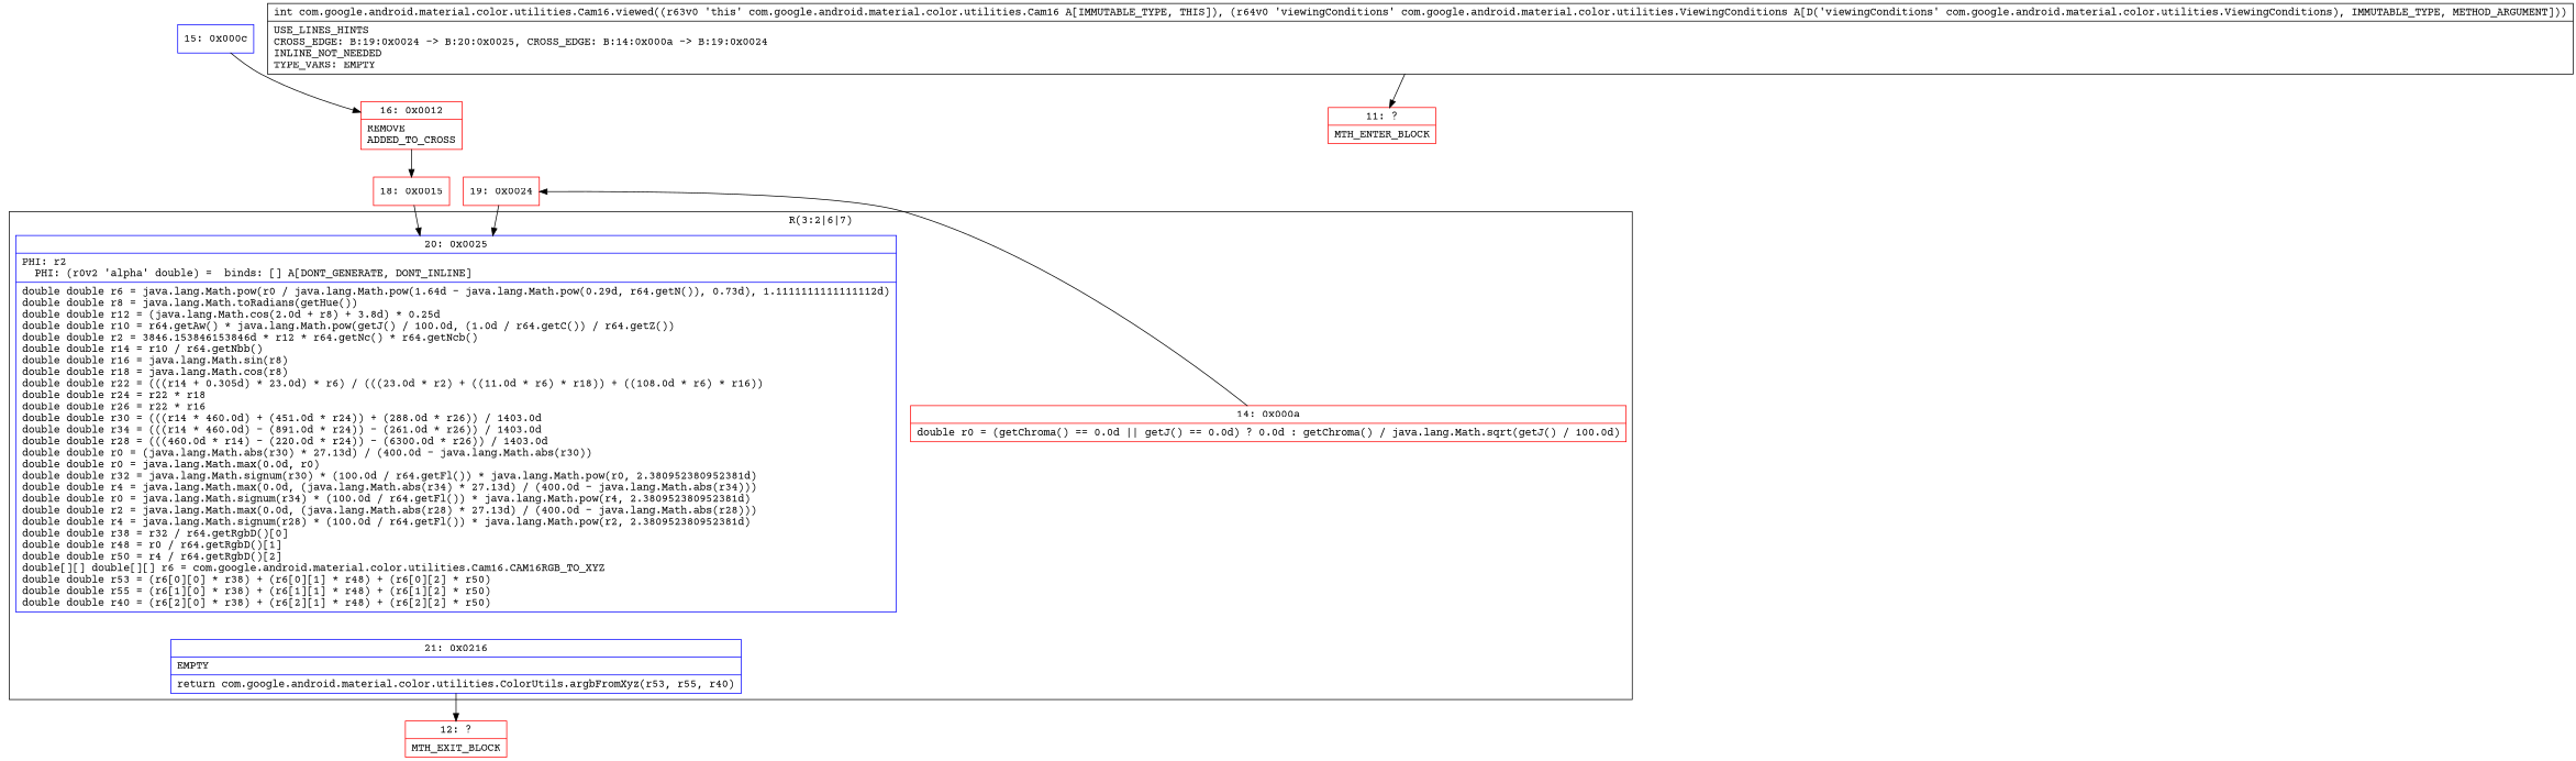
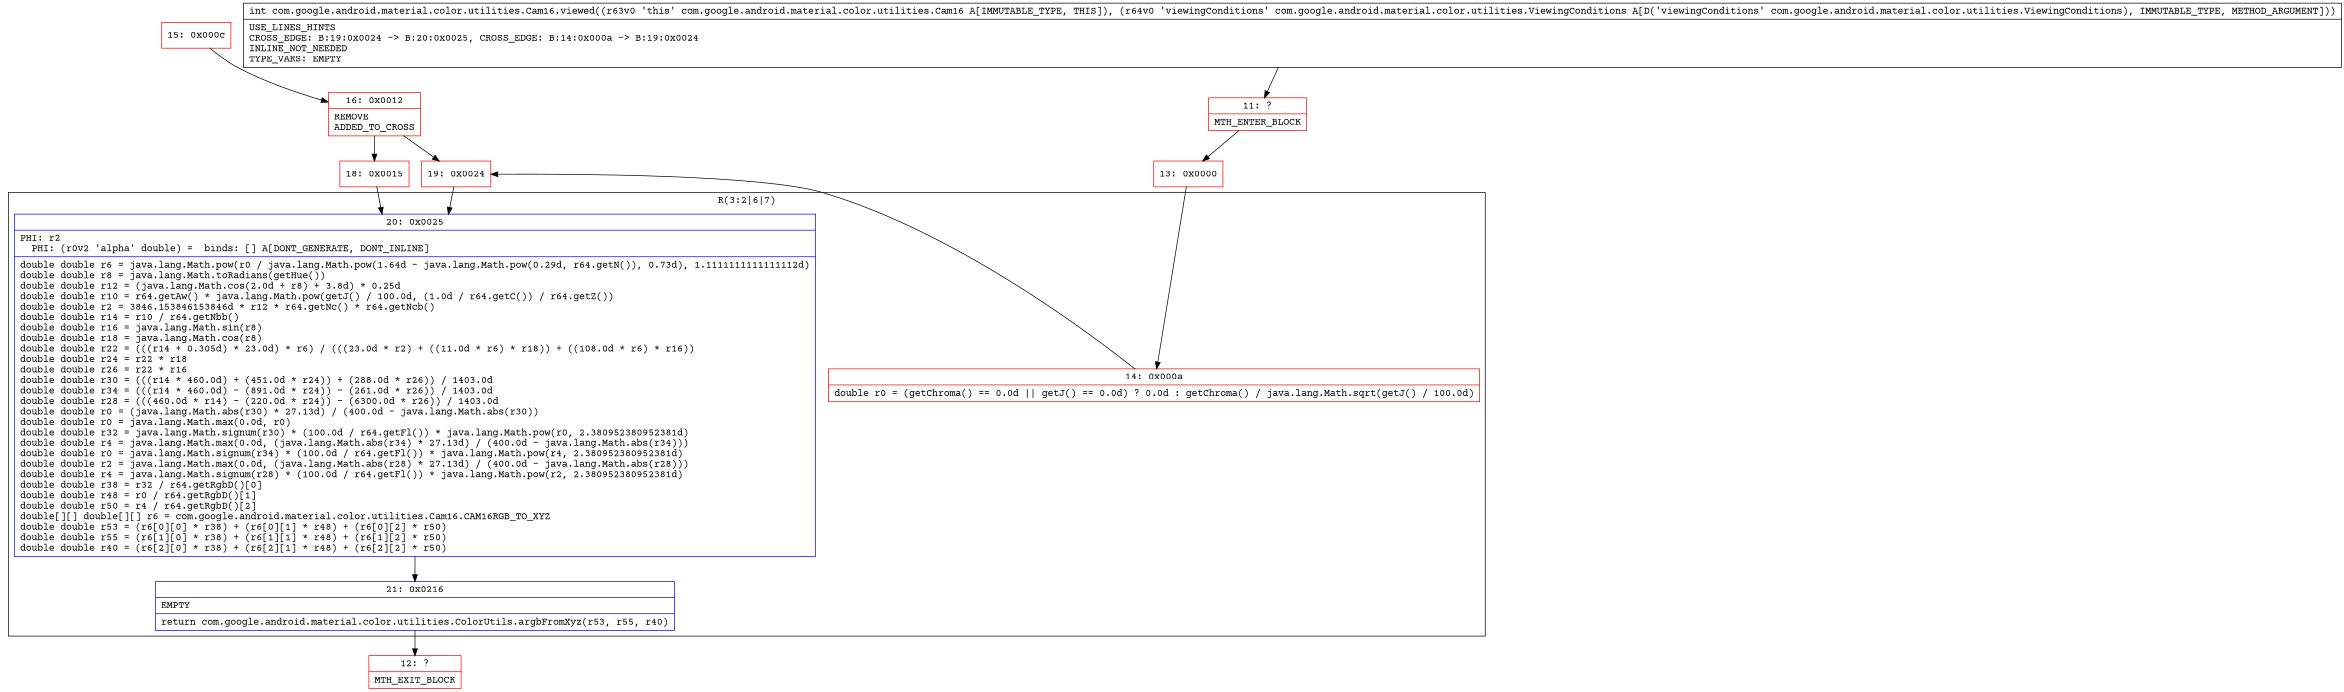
  digraph {
    fontname="Courier Prime"
    node [color=red fontname="Courier Prime" shape=record]
    edge [fontname="Courier Prime"]
    n1 [label="{14\:\ 0x000a|double r0 = (getChroma() == 0.0d \|\| getJ() == 0.0d) ? 0.0d : getChroma() \/ java.lang.Math.sqrt(getJ() \/ 100.0d)\l}"]
    n2 [color=blue label="{20\:\ 0x0025|PHI: r2 \l  PHI: (r0v2 'alpha' double) =  binds: [] A[DONT_GENERATE, DONT_INLINE]\l|double double r6 = java.lang.Math.pow(r0 \/ java.lang.Math.pow(1.64d \- java.lang.Math.pow(0.29d, r64.getN()), 0.73d), 1.1111111111111112d)\ldouble double r8 = java.lang.Math.toRadians(getHue())\ldouble double r12 = (java.lang.Math.cos(2.0d + r8) + 3.8d) * 0.25d\ldouble double r10 = r64.getAw() * java.lang.Math.pow(getJ() \/ 100.0d, (1.0d \/ r64.getC()) \/ r64.getZ())\ldouble double r2 = 3846.153846153846d * r12 * r64.getNc() * r64.getNcb()\ldouble double r14 = r10 \/ r64.getNbb()\ldouble double r16 = java.lang.Math.sin(r8)\ldouble double r18 = java.lang.Math.cos(r8)\ldouble double r22 = (((r14 + 0.305d) * 23.0d) * r6) \/ (((23.0d * r2) + ((11.0d * r6) * r18)) + ((108.0d * r6) * r16))\ldouble double r24 = r22 * r18\ldouble double r26 = r22 * r16\ldouble double r30 = (((r14 * 460.0d) + (451.0d * r24)) + (288.0d * r26)) \/ 1403.0d\ldouble double r34 = (((r14 * 460.0d) \- (891.0d * r24)) \- (261.0d * r26)) \/ 1403.0d\ldouble double r28 = (((460.0d * r14) \- (220.0d * r24)) \- (6300.0d * r26)) \/ 1403.0d\ldouble double r0 = (java.lang.Math.abs(r30) * 27.13d) \/ (400.0d \- java.lang.Math.abs(r30))\ldouble double r0 = java.lang.Math.max(0.0d, r0)\ldouble double r32 = java.lang.Math.signum(r30) * (100.0d \/ r64.getFl()) * java.lang.Math.pow(r0, 2.380952380952381d)\ldouble double r4 = java.lang.Math.max(0.0d, (java.lang.Math.abs(r34) * 27.13d) \/ (400.0d \- java.lang.Math.abs(r34)))\ldouble double r0 = java.lang.Math.signum(r34) * (100.0d \/ r64.getFl()) * java.lang.Math.pow(r4, 2.380952380952381d)\ldouble double r2 = java.lang.Math.max(0.0d, (java.lang.Math.abs(r28) * 27.13d) \/ (400.0d \- java.lang.Math.abs(r28)))\ldouble double r4 = java.lang.Math.signum(r28) * (100.0d \/ r64.getFl()) * java.lang.Math.pow(r2, 2.380952380952381d)\ldouble double r38 = r32 \/ r64.getRgbD()[0]\ldouble double r48 = r0 \/ r64.getRgbD()[1]\ldouble double r50 = r4 \/ r64.getRgbD()[2]\ldouble[][] double[][] r6 = com.google.android.material.color.utilities.Cam16.CAM16RGB_TO_XYZ\ldouble double r53 = (r6[0][0] * r38) + (r6[0][1] * r48) + (r6[0][2] * r50)\ldouble double r55 = (r6[1][0] * r38) + (r6[1][1] * r48) + (r6[1][2] * r50)\ldouble double r40 = (r6[2][0] * r38) + (r6[2][1] * r48) + (r6[2][2] * r50)\l}"]
    n3 [color=blue label="{21\:\ 0x0216|EMPTY\l|return com.google.android.material.color.utilities.ColorUtils.argbFromXyz(r53, r55, r40)\l}"]
    n4 [label="{19\:\ 0x0024}"]
    n5 [label="{12\:\ ?|MTH_EXIT_BLOCK\l}"]
-   n6 [color=blue label="{15\:\ 0x000c}"]
+   n6 [label="{15\:\ 0x000c}"]
    n7 [label="{16\:\ 0x0012|REMOVE\lADDED_TO_CROSS\l}"]
    n8 [label="{11\:\ ?|MTH_ENTER_BLOCK\l}"]
+   n9 [label="{13\:\ 0x0000}"]
    n10 [label="{18\:\ 0x0015}"]
    n11 [label="{int com.google.android.material.color.utilities.Cam16.viewed((r63v0 'this' com.google.android.material.color.utilities.Cam16 A[IMMUTABLE_TYPE, THIS]), (r64v0 'viewingConditions' com.google.android.material.color.utilities.ViewingConditions A[D('viewingConditions' com.google.android.material.color.utilities.ViewingConditions), IMMUTABLE_TYPE, METHOD_ARGUMENT]))  | USE_LINES_HINTS\lCROSS_EDGE: B:19:0x0024 \-\> B:20:0x0025, CROSS_EDGE: B:14:0x000a \-\> B:19:0x0024\lINLINE_NOT_NEEDED\lTYPE_VARS: EMPTY\l}" color=""]
    subgraph cluster_1 {
      label="R(3:2|6|7)"
      n1
      n2
      n3
    }
    n1 -> n4
+   n2 -> n3
    n3 -> n5
    n4 -> n2
    n6 -> n7
+   n7 -> n4
    n7 -> n10
+   n8 -> n9
+   n9 -> n1
    n10 -> n2
    n11 -> n8
  }
